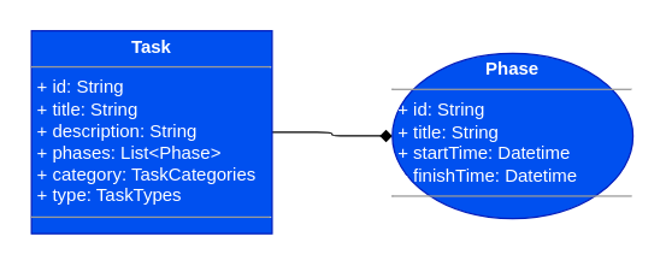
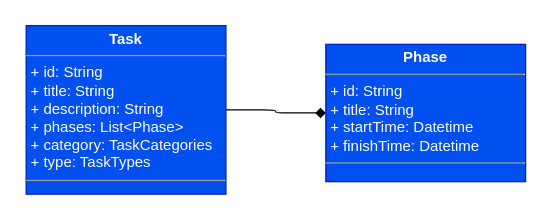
  <mxCell id="0" />
  <mxCell id="1" parent="0" />
  <mxCell id="2" style="edgeStyle=orthogonalEdgeStyle;html=1;exitX=1;exitY=0.5;exitDx=0;exitDy=0;entryX=0;entryY=0.5;entryDx=0;entryDy=0;endArrow=diamond;" parent="1" source="3" target="4" edge="1"><mxGeometry relative="1" as="geometry" /></mxCell>
  <mxCell id="3" value="&lt;p style=&quot;margin: 0px ; margin-top: 4px ; text-align: center&quot;&gt;&lt;b&gt;Task&lt;/b&gt;&lt;/p&gt;&lt;hr size=&quot;1&quot;&gt;&lt;p style=&quot;margin: 0px ; margin-left: 4px&quot;&gt;+ id: String&lt;/p&gt;&lt;p style=&quot;margin: 0px ; margin-left: 4px&quot;&gt;+ title: String&lt;/p&gt;&lt;p style=&quot;margin: 0px ; margin-left: 4px&quot;&gt;+ description: String&lt;/p&gt;&lt;p style=&quot;margin: 0px ; margin-left: 4px&quot;&gt;+ phases: List&amp;lt;Phase&amp;gt;&lt;/p&gt;&lt;p style=&quot;margin: 0px ; margin-left: 4px&quot;&gt;+ category: TaskCategories&lt;/p&gt;&lt;p style=&quot;margin: 0px ; margin-left: 4px&quot;&gt;+ type: TaskTypes&lt;/p&gt;&lt;hr size=&quot;1&quot;&gt;&lt;p style=&quot;margin: 0px ; margin-left: 4px&quot;&gt;&lt;br&gt;&lt;/p&gt;" style="verticalAlign=top;align=left;overflow=fill;fontSize=12;fontFamily=Helvetica;html=1;fillColor=#0050ef;fontColor=#ffffff;strokeColor=#001DBC;" parent="1" vertex="1"><mxGeometry x="20" y="20" width="160" height="135" as="geometry" /></mxCell>
- <mxCell id="4" value="&lt;p style=&quot;margin: 0px ; margin-top: 4px ; text-align: center&quot;&gt;&lt;b&gt;Phase&lt;/b&gt;&lt;/p&gt;&lt;hr size=&quot;1&quot;&gt;&lt;p style=&quot;margin: 0px ; margin-left: 4px&quot;&gt;+ id: String&lt;/p&gt;&lt;p style=&quot;margin: 0px ; margin-left: 4px&quot;&gt;+ title: String&lt;/p&gt;&lt;p style=&quot;margin: 0px ; margin-left: 4px&quot;&gt;+ startTime: Datetime&lt;/p&gt;&lt;p style=&quot;margin: 0px ; margin-left: 4px&quot;&gt;+ finishTime: Datetime&lt;/p&gt;&lt;hr size=&quot;1&quot;&gt;&lt;p style=&quot;margin: 0px ; margin-left: 4px&quot;&gt;&lt;br&gt;&lt;/p&gt;" style="ellipse;verticalAlign=top;align=left;overflow=fill;fontSize=12;fontFamily=Helvetica;html=1;fillColor=#0050ef;fontColor=#ffffff;strokeColor=#001DBC;" parent="1" vertex="1"><mxGeometry x="260" y="35" width="160" height="110" as="geometry" /></mxCell>
+ <mxCell id="4" value="&lt;p style=&quot;margin: 0px ; margin-top: 4px ; text-align: center&quot;&gt;&lt;b&gt;Phase&lt;/b&gt;&lt;/p&gt;&lt;hr size=&quot;1&quot;&gt;&lt;p style=&quot;margin: 0px ; margin-left: 4px&quot;&gt;+ id: String&lt;/p&gt;&lt;p style=&quot;margin: 0px ; margin-left: 4px&quot;&gt;+ title: String&lt;/p&gt;&lt;p style=&quot;margin: 0px ; margin-left: 4px&quot;&gt;+ startTime: Datetime&lt;/p&gt;&lt;p style=&quot;margin: 0px ; margin-left: 4px&quot;&gt;+ finishTime: Datetime&lt;/p&gt;&lt;hr size=&quot;1&quot;&gt;&lt;p style=&quot;margin: 0px ; margin-left: 4px&quot;&gt;&lt;br&gt;&lt;/p&gt;" style="verticalAlign=top;align=left;overflow=fill;fontSize=12;fontFamily=Helvetica;html=1;fillColor=#0050ef;fontColor=#ffffff;strokeColor=#001DBC;" parent="1" vertex="1"><mxGeometry x="260" y="35" width="160" height="110" as="geometry" /></mxCell>
